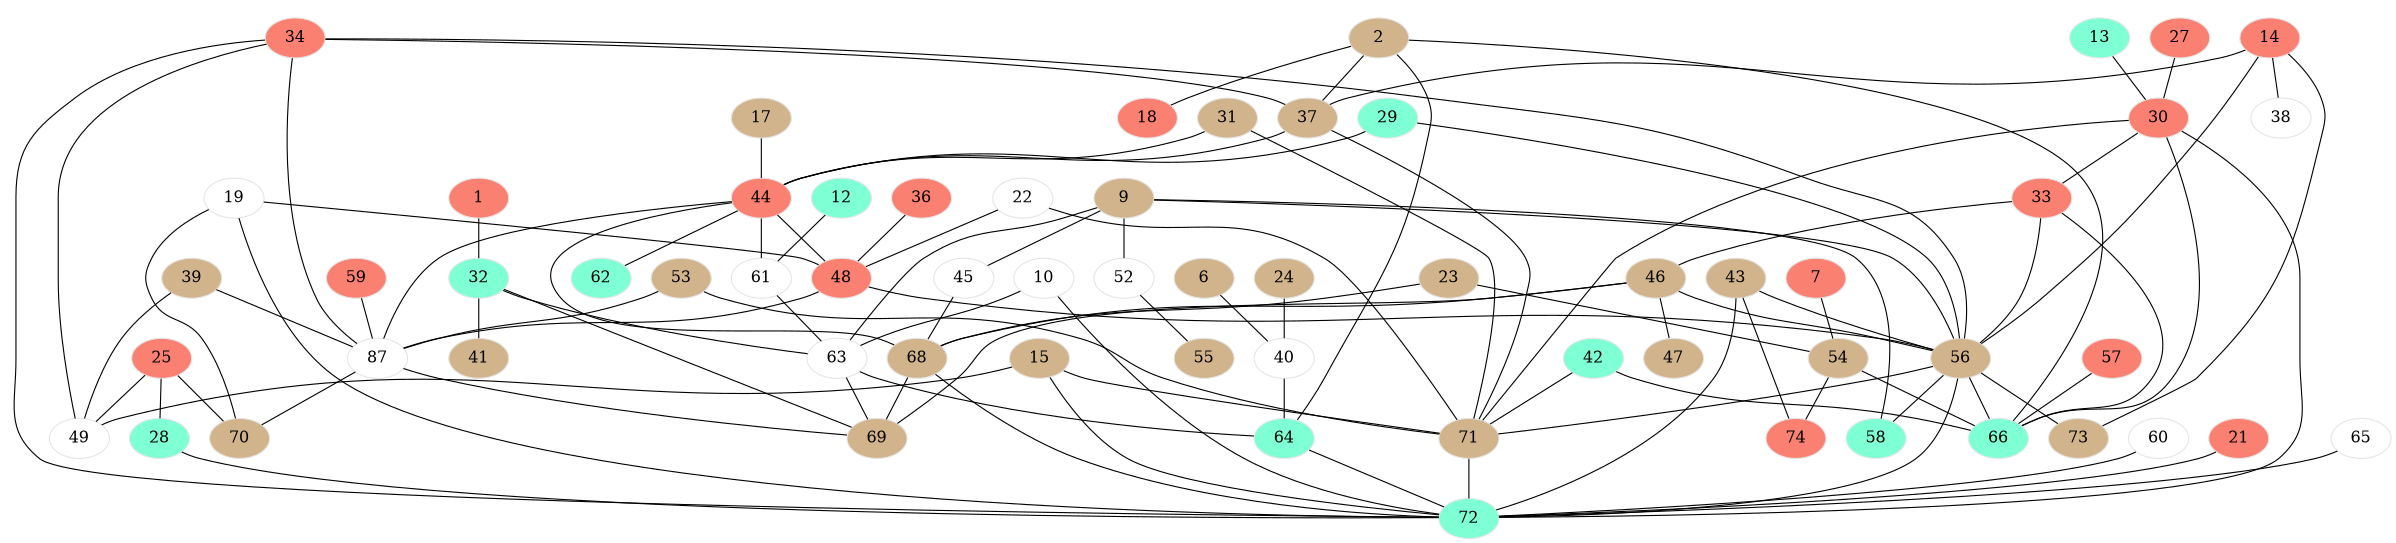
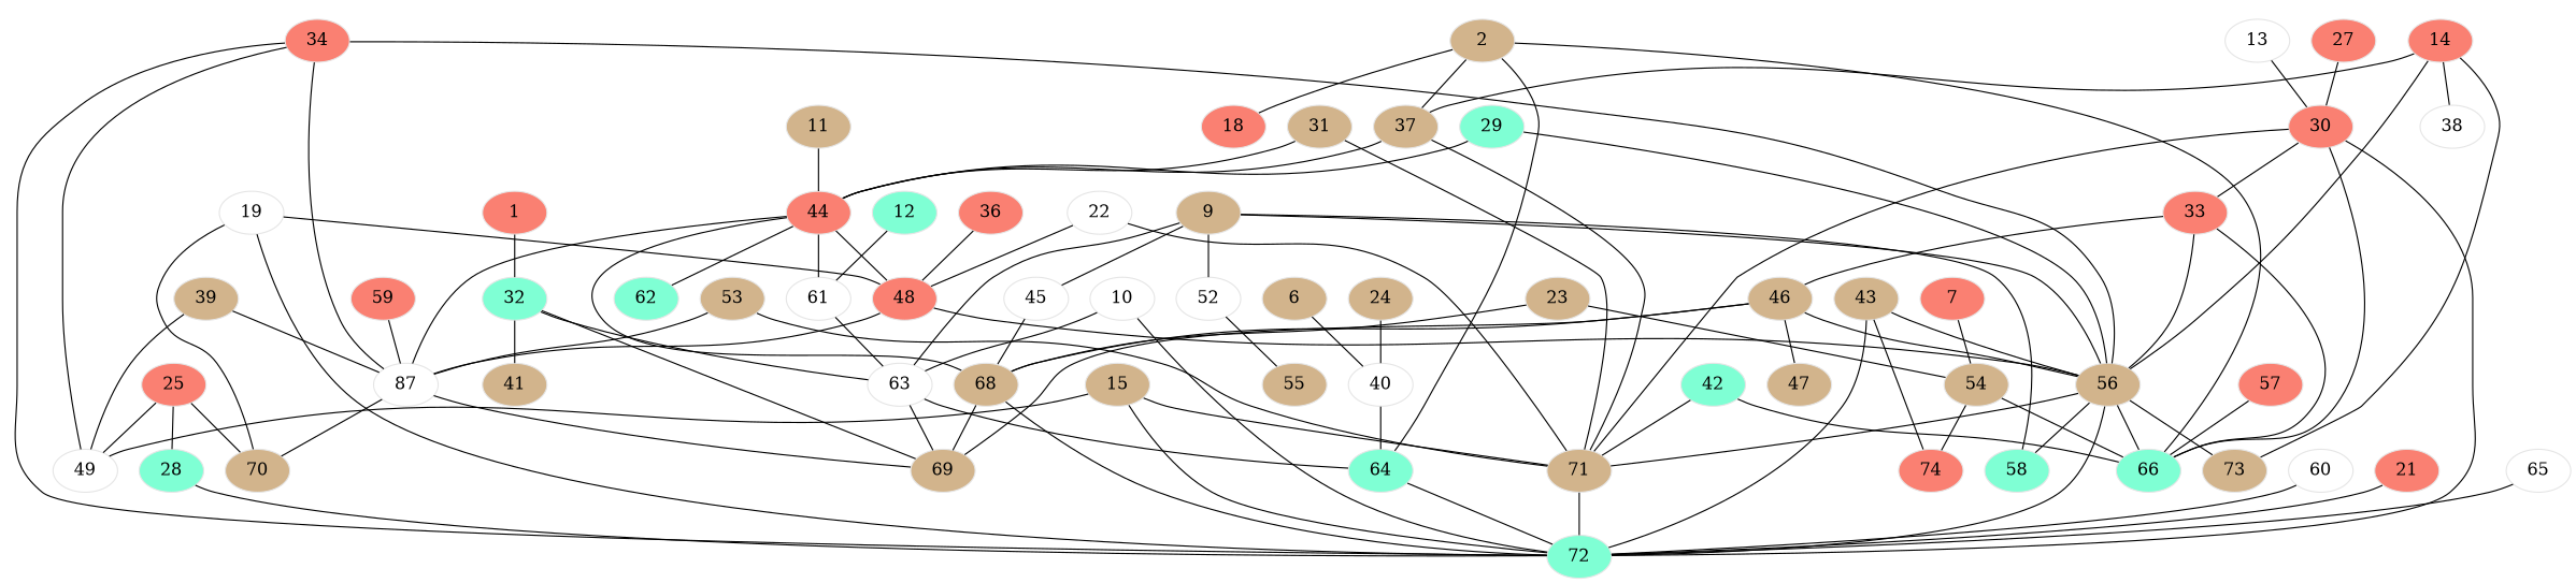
  graph {
    node [color=gray90 fillcolor=tan style=filled]
    edge [weight=1.0]
    1 [fillcolor=salmon]
    32 [fillcolor=aquamarine]
    63 [fillcolor=white]
    41
    69
    18 [fillcolor=salmon]
    2
    37
    64 [fillcolor=aquamarine]
    66 [fillcolor=aquamarine]
    44 [fillcolor=salmon]
    71
    72 [fillcolor=aquamarine]
    40 [fillcolor=white]
    6
    7 [fillcolor=salmon]
    54
    74 [fillcolor=salmon]
    45 [fillcolor=white]
    9
    52 [fillcolor=white]
    56
    58 [fillcolor=aquamarine]
    68
    55
    73
    10 [fillcolor=white]
-   11 [label=17]
+   11
    61 [fillcolor=white]
    48 [fillcolor=salmon]
    n31 [fillcolor=white label=87]
    62 [fillcolor=aquamarine]
    12 [fillcolor=aquamarine]
-   13 [fillcolor=aquamarine]
+   13 [fillcolor=white]
    30 [fillcolor=salmon]
    33 [fillcolor=salmon]
    14 [fillcolor=salmon]
    38 [fillcolor=white]
    15
    49 [fillcolor=white]
    19 [fillcolor=white]
    70
    n43 [fillcolor=white label=60]
    21 [fillcolor=salmon]
    22 [fillcolor=white]
    23
    24
    25 [fillcolor=salmon]
    28 [fillcolor=aquamarine]
    27 [fillcolor=salmon]
    29 [fillcolor=aquamarine]
    46
    31
    47
    34 [fillcolor=salmon]
    36 [fillcolor=salmon]
    39
    42 [fillcolor=aquamarine]
    43
    53
    57 [fillcolor=salmon]
    59 [fillcolor=salmon]
    65 [fillcolor=white]
    1 -- 32
    32 -- 63
    32 -- 41
    32 -- 69
    63 -- 69
    63 -- 64
    2 -- 18
    2 -- 37
    2 -- 64
    2 -- 66
    37 -- 44
    37 -- 71
    64 -- 72
    44 -- 68
    44 -- 61 [weight=2.0]
    44 -- 48
    44 -- n31
    44 -- 62
    71 -- 72
    40 -- 64 [weight=2.0]
    6 -- 40
    7 -- 54
    54 -- 66
    54 -- 74
    45 -- 68
    9 -- 63
    9 -- 45
    9 -- 52
    9 -- 56
    9 -- 58
    52 -- 55
    56 -- 66
    56 -- 71
    56 -- 72
    56 -- 58
    56 -- 73
    68 -- 69
    68 -- 72
    10 -- 63
    10 -- 72
    11 -- 44
    61 -- 63
    48 -- 56
    48 -- n31
    n31 -- 69
    n31 -- 70
    12 -- 61
    13 -- 30
    30 -- 66
    30 -- 71
    30 -- 72 [weight=2.0]
    30 -- 33
    33 -- 66
    33 -- 56
    33 -- 46
    14 -- 37
    14 -- 56
    14 -- 73
    14 -- 38
    15 -- 71
    15 -- 72
    15 -- 49
    19 -- 72
    19 -- 48
    19 -- 70
    n43 -- 72
    21 -- 72
    22 -- 71
    22 -- 48
    23 -- 54
    23 -- 68
    24 -- 40
    25 -- 49
    25 -- 70
    25 -- 28
    28 -- 72
    27 -- 30
    29 -- 44
    29 -- 56
    46 -- 69 [weight=2.0]
    46 -- 56
    46 -- 68
    46 -- 47
    31 -- 44
    31 -- 71
-   34 -- 37
    34 -- 72
    34 -- 56
    34 -- n31
    34 -- 49
    36 -- 48
    39 -- n31
    39 -- 49
    42 -- 66
    42 -- 71
    43 -- 72
    43 -- 74
    43 -- 56
    53 -- 71
    53 -- n31
    57 -- 66
    59 -- n31
    65 -- 72
  }
